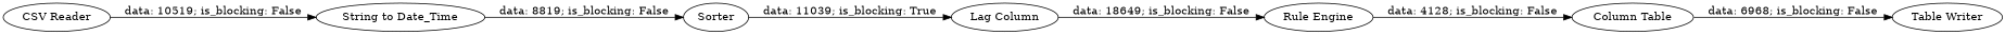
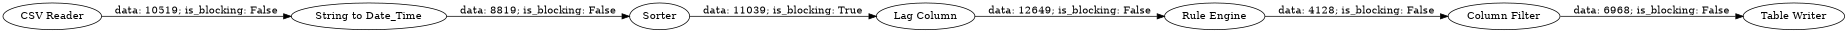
  digraph {
    rankdir=LR
    n1 [label="Rule Engine"]
-   n2 [label="Column Table"]
+   n2 [label="Column Filter"]
    n3 [label="Table Writer"]
    n4 [label="Lag Column"]
    n5 [label=Sorter]
    n6 [label="CSV Reader"]
    n7 [label="String to Date_Time"]
    n1 -> n2 [label="data: 4128; is_blocking: False"]
    n2 -> n3 [label="data: 6968; is_blocking: False"]
-   n4 -> n1 [label="data: 18649; is_blocking: False"]
+   n4 -> n1 [label="data: 12649; is_blocking: False"]
    n5 -> n4 [label="data: 11039; is_blocking: True"]
    n6 -> n7 [label="data: 10519; is_blocking: False"]
    n7 -> n5 [label="data: 8819; is_blocking: False"]
  }
